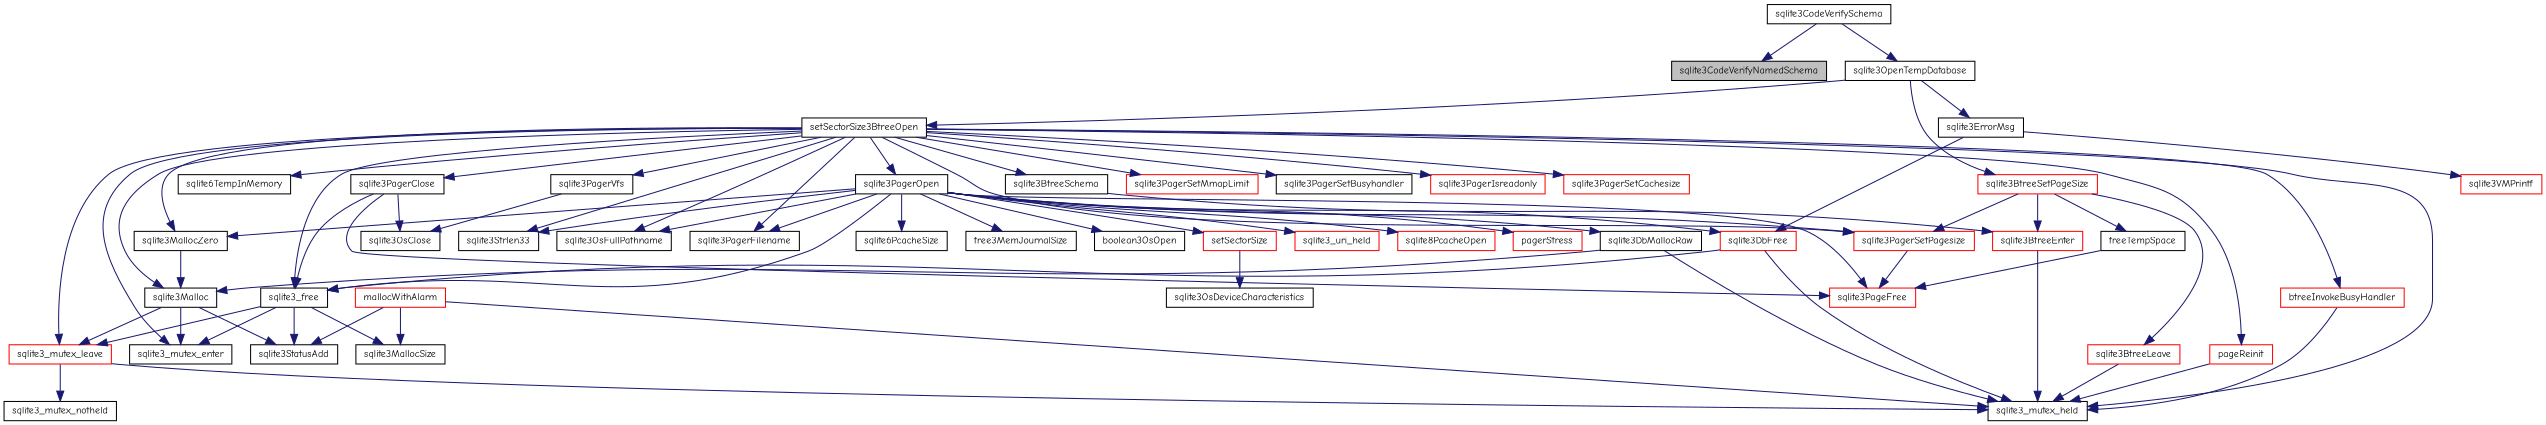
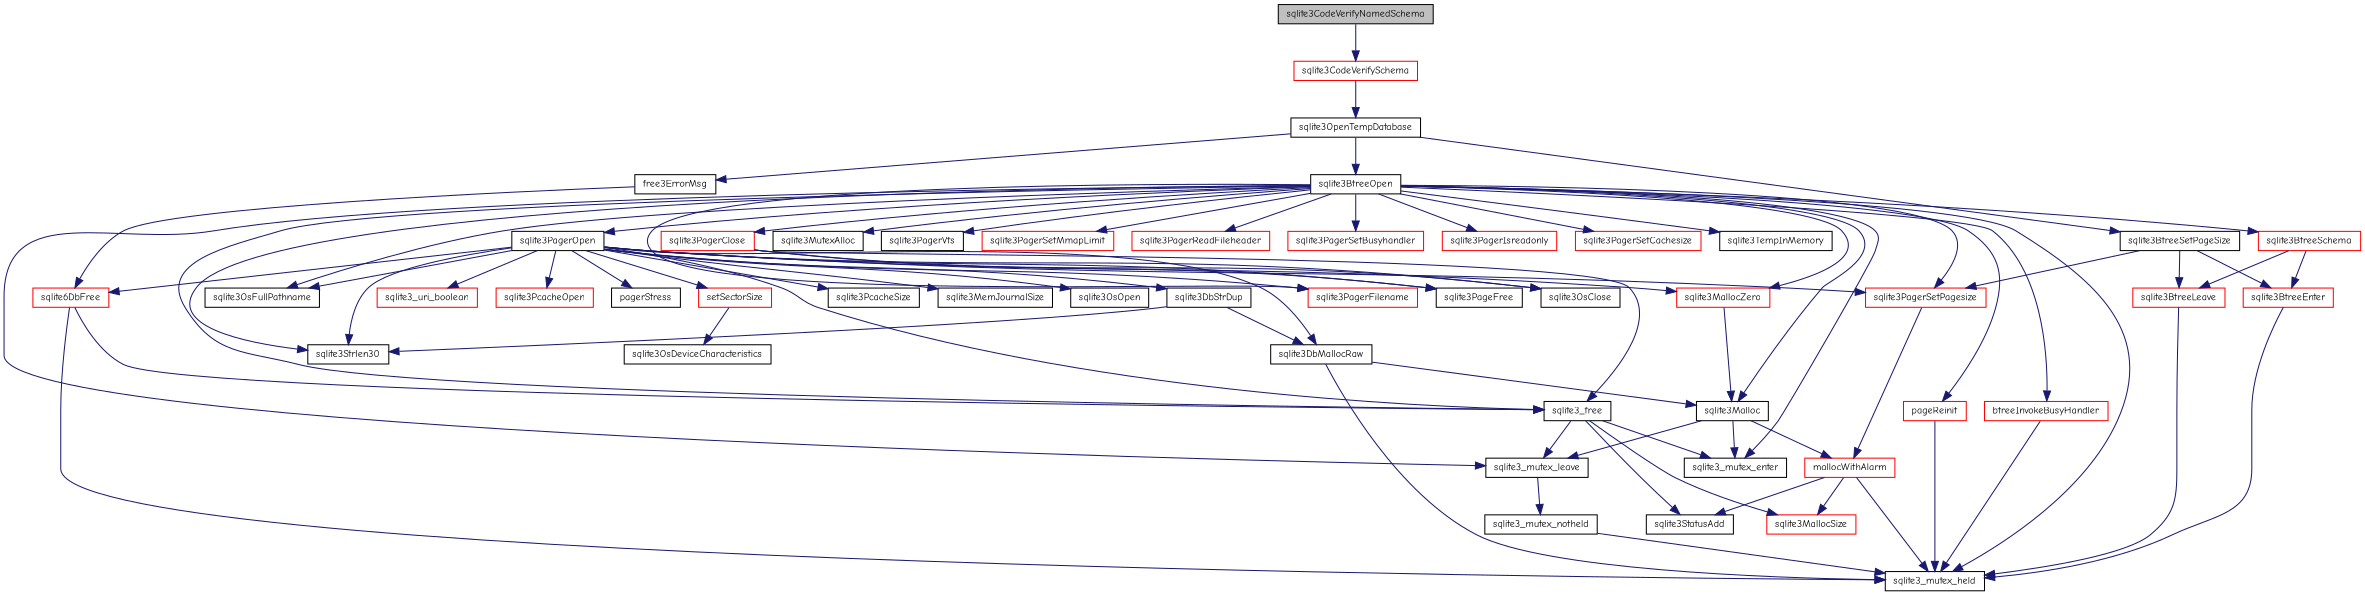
  digraph {
    fontname="Comic Neue"
    rankdir=TB
    node [color=black fillcolor=white fontname="Comic Neue" fontsize=10 shape=record style=filled]
    edge [color=midnightblue fontname="Comic Neue" fontsize=10 labelfontname=FreeSans labelfontsize=10 style=solid]
    n1 [fillcolor=grey75 fontcolor=black height=0.2 label=sqlite3CodeVerifyNamedSchema width=0.4]
-   n2 [height=0.2 label=sqlite3CodeVerifySchema width=0.4]
+   n2 [color=red height=0.2 label=sqlite3CodeVerifySchema width=0.4]
    n3 [height=0.2 label=sqlite3OpenTempDatabase width=0.4]
-   n4 [height=0.2 label=setSectorSize3BtreeOpen width=0.4]
-   n5 [height=0.2 label=sqlite3ErrorMsg width=0.4]
-   n6 [color=red height=0.2 label=sqlite3BtreeSetPageSize width=0.4]
-   n7 [height=0.2 label=sqlite6TempInMemory width=0.4]
+   n4 [height=0.2 label=sqlite3BtreeOpen width=0.4]
+   n5 [height=0.2 label=free3ErrorMsg width=0.4]
+   n6 [height=0.2 label=sqlite3BtreeSetPageSize width=0.4]
+   n7 [height=0.2 label=sqlite3TempInMemory width=0.4]
    n8 [height=0.2 label=sqlite3_mutex_held width=0.4]
-   n9 [height=0.2 label=sqlite3MallocZero width=0.4]
+   n9 [color=red height=0.2 label=sqlite3MallocZero width=0.4]
    n10 [height=0.2 label=sqlite3Malloc width=0.4]
    n11 [height=0.2 label=sqlite3_mutex_enter width=0.4]
-   n12 [color=red height=0.2 label=sqlite3_mutex_leave width=0.4]
+   n12 [height=0.2 label=sqlite3_mutex_leave width=0.4]
    n13 [height=0.2 label=sqlite3_free width=0.4]
-   n14 [height=0.2 label=sqlite3Strlen33 width=0.4]
+   n14 [height=0.2 label=sqlite3Strlen30 width=0.4]
    n15 [height=0.2 label=sqlite3OsFullPathname width=0.4]
-   n17 [height=0.2 label=sqlite3PagerFilename width=0.4]
+   n16 [height=0.2 label=sqlite3MutexAlloc width=0.4]
+   n17 [color=red height=0.2 label=sqlite3PagerFilename width=0.4]
    n18 [height=0.2 label=sqlite3PagerVfs width=0.4]
    n19 [height=0.2 label=sqlite3PagerOpen width=0.4]
    n20 [color=red height=0.2 label=sqlite3PagerSetPagesize width=0.4]
    n21 [color=red height=0.2 label=pageReinit width=0.4]
    n22 [color=red height=0.2 label=sqlite3PagerSetMmapLimit width=0.4]
-   n24 [height=0.2 label=sqlite3PagerSetBusyhandler width=0.4]
+   n23 [color=red height=0.2 label=sqlite3PagerReadFileheader width=0.4]
+   n24 [color=red height=0.2 label=sqlite3PagerSetBusyhandler width=0.4]
    n25 [color=red height=0.2 label=btreeInvokeBusyHandler width=0.4]
    n26 [color=red height=0.2 label=sqlite3PagerIsreadonly width=0.4]
-   n27 [height=0.2 label=sqlite3PagerClose width=0.4]
-   n28 [height=0.2 label=sqlite3BtreeSchema width=0.4]
+   n27 [color=red height=0.2 label=sqlite3PagerClose width=0.4]
+   n28 [color=red height=0.2 label=sqlite3BtreeSchema width=0.4]
    n29 [color=red height=0.2 label=sqlite3PagerSetCachesize width=0.4]
-   n30 [color=red height=0.2 label=sqlite3DbFree width=0.4]
-   n31 [color=red height=0.2 label=sqlite3VMPrintf width=0.4]
+   n30 [color=red height=0.2 label=sqlite6DbFree width=0.4]
    n32 [color=red height=0.2 label=sqlite3BtreeEnter width=0.4]
    n33 [color=red height=0.2 label=sqlite3BtreeLeave width=0.4]
-   n34 [height=0.2 label=freeTempSpace width=0.4]
    n35 [color=red height=0.2 label=mallocWithAlarm width=0.4]
    n36 [height=0.2 label=sqlite3_mutex_notheld width=0.4]
-   n37 [height=0.2 label=sqlite3MallocSize width=0.4]
+   n37 [color=red height=0.2 label=sqlite3MallocSize width=0.4]
    n38 [height=0.2 label=sqlite3StatusAdd width=0.4]
-   n39 [height=0.2 label=sqlite6PcacheSize width=0.4]
-   n40 [height=0.2 label=free3MemJournalSize width=0.4]
+   n39 [height=0.2 label=sqlite3PcacheSize width=0.4]
+   n40 [height=0.2 label=sqlite3MemJournalSize width=0.4]
+   n41 [height=0.2 label=sqlite3DbStrDup width=0.4]
    n42 [height=0.2 label=sqlite3DbMallocRaw width=0.4]
-   n43 [height=0.2 label=boolean3OsOpen width=0.4]
+   n43 [height=0.2 label=sqlite3OsOpen width=0.4]
    n44 [color=red height=0.2 label=setSectorSize width=0.4]
-   n45 [color=red height=0.2 label=sqlite3_uri_held width=0.4]
-   n46 [color=red height=0.2 label=sqlite3PageFree width=0.4]
-   n47 [color=red height=0.2 label=sqlite8PcacheOpen width=0.4]
-   n48 [color=red height=0.2 label=pagerStress width=0.4]
+   n45 [color=red height=0.2 label=sqlite3_uri_boolean width=0.4]
+   n46 [height=0.2 label=sqlite3PageFree width=0.4]
+   n47 [color=red height=0.2 label=sqlite3PcacheOpen width=0.4]
+   n48 [height=0.2 label=pagerStress width=0.4]
    n49 [height=0.2 label=sqlite3OsClose width=0.4]
    n50 [height=0.2 label=sqlite3OsDeviceCharacteristics width=0.4]
-   n2 -> n1
+   n1 -> n2
    n2 -> n3
    n3 -> n4
    n3 -> n5
    n3 -> n6
    n4 -> n7
    n4 -> n8
    n4 -> n9
    n4 -> n10
    n4 -> n11
    n4 -> n12
    n4 -> n13
    n4 -> n14
    n4 -> n15
+   n4 -> n16
    n4 -> n17
    n4 -> n18
    n4 -> n19
    n4 -> n20
    n4 -> n21
    n4 -> n22
+   n4 -> n23
    n4 -> n24
    n4 -> n25
    n4 -> n26
    n4 -> n27
    n4 -> n28
    n4 -> n29
    n5 -> n30
-   n5 -> n31
    n6 -> n20
    n6 -> n32
    n6 -> n33
-   n6 -> n34
    n9 -> n10
    n10 -> n11
    n10 -> n12
-   n10 -> n38
-   n12 -> n8
+   n10 -> n35
+   n36 -> n8
    n12 -> n36
    n13 -> n11
    n13 -> n12
    n13 -> n37
    n13 -> n38
    n19 -> n9
    n19 -> n13
    n19 -> n14
    n19 -> n15
    n19 -> n17
    n19 -> n20
    n19 -> n30
    n19 -> n39
    n19 -> n40
+   n19 -> n41
    n19 -> n42
    n19 -> n43
    n19 -> n44
    n19 -> n45
    n19 -> n46
    n19 -> n47
    n19 -> n48
-   n18 -> n49
-   n20 -> n46
+   n19 -> n49
+   n20 -> n35
    n21 -> n8
    n25 -> n8
    n27 -> n13
    n27 -> n46
    n27 -> n49
    n28 -> n32
+   n28 -> n33
    n30 -> n8
    n30 -> n13
    n32 -> n8
    n33 -> n8
-   n34 -> n46
    n35 -> n8
    n35 -> n37
    n35 -> n38
+   n41 -> n14
+   n41 -> n42
    n42 -> n8
    n42 -> n10
    n44 -> n50
  }
